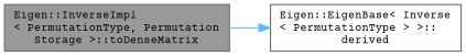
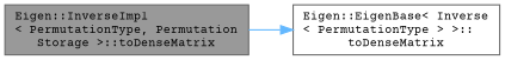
  digraph {
    rankdir=LR
    fontname="Courier Prime"
    node [fontname="Courier Prime" fontsize=10 shape=box style=filled]
    n1 [color=gray40 fillcolor=grey60 fontcolor=black height=0.2 label="Eigen::InverseImpl\l\< PermutationType, Permutation\lStorage \>::toDenseMatrix" width=0.4]
-   n2 [color=grey40 fillcolor=white height=0.2 label="Eigen::EigenBase\< Inverse\l\< PermutationType \> \>::\lderived" width=0.4]
+   n2 [color=grey40 fillcolor=white height=0.2 label="Eigen::EigenBase\< Inverse\l\< PermutationType \> \>::\ltoDenseMatrix" width=0.4]
    n1 -> n2 [color=steelblue1 fontname="Courier Prime" fontsize=10 labelfontname=Helvetica labelfontsize=10 style=solid]
  }
